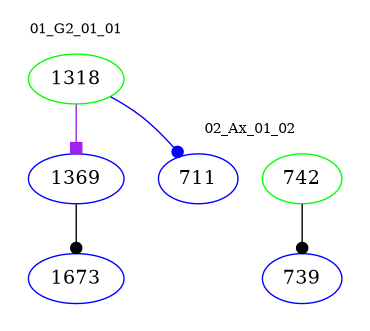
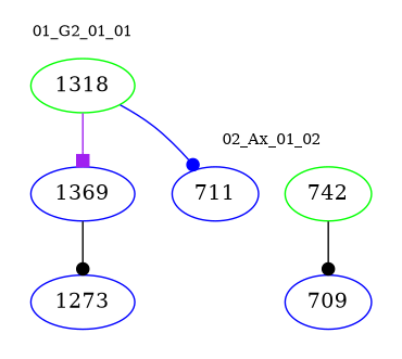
  digraph {
    node [color=blue]
    edge [arrowhead=dot color=black]
    n1 [color=green label=742]
-   n2 [label=739]
+   n2 [label=709]
    n3 [label=711]
    n4 [color=green label=1318]
    n5 [label=1369]
-   n6 [label=1673]
+   n6 [label=1273]
    subgraph cluster_1 {
      color=white
      fontsize=10
      label="02_Ax_01_02"
      n1
      n2
      n3
    }
    subgraph cluster_2 {
      color=white
      fontsize=10
      label="01_G2_01_01"
      n4
      n5
      n6
    }
    n1 -> n2
    n4 -> n3 [color=blue]
    n4 -> n5 [arrowhead=box color=purple]
    n5 -> n6
  }
